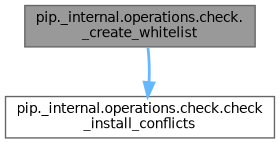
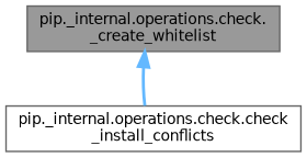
  digraph {
    rankdir=TB
    node [fontname=Helvetica fontsize=10 shape=box style=filled]
    n1 [color=gray40 fillcolor=grey60 fontcolor=black height=0.2 label="pip._internal.operations.check.\l_create_whitelist" width=0.4]
    n2 [color=grey40 fillcolor=white height=0.2 label="pip._internal.operations.check.check\l_install_conflicts" width=0.4]
-   n2 -> n1 [color=steelblue1 dir=back fontname=Helvetica fontsize=10 labelfontname=Helvetica labelfontsize=10 style=bold]
+   n1 -> n2 [color=steelblue1 dir=back fontname=Helvetica fontsize=10 labelfontname=Helvetica labelfontsize=10 style=bold]
  }
